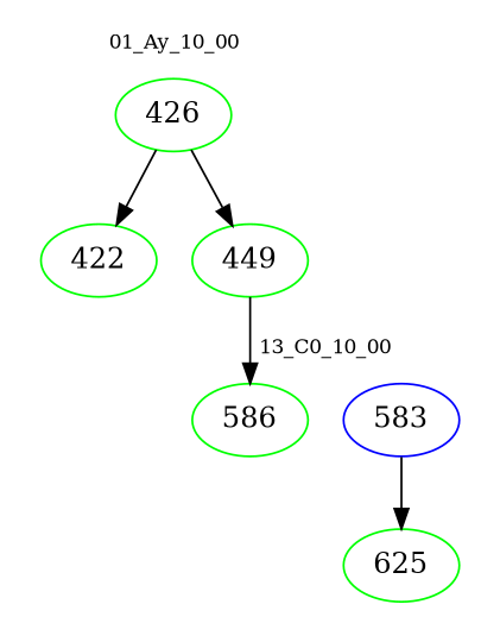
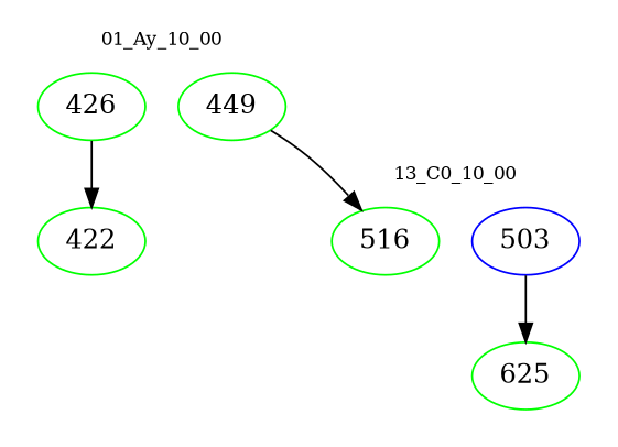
  digraph {
    node [color=green]
    edge [color=black]
    n1 [label=426]
    n2 [label=422]
    n3 [label=449]
-   n4 [color=blue label=583]
+   n4 [color=blue label=503]
    n5 [label=625]
-   n6 [label=586]
+   n6 [label=516]
    subgraph cluster_1 {
      color=white
      fontsize=10
      label="01_Ay_10_00"
      n1
      n2
      n3
    }
    subgraph cluster_2 {
      color=white
      fontsize=10
      label="13_C0_10_00"
      n4
      n5
      n6
    }
    n1 -> n2
-   n1 -> n3
    n3 -> n6
    n4 -> n5
  }
